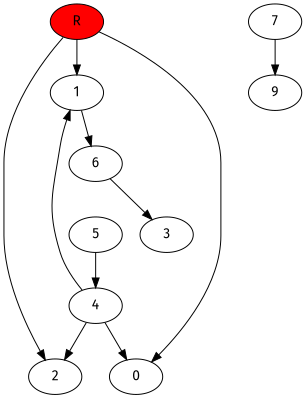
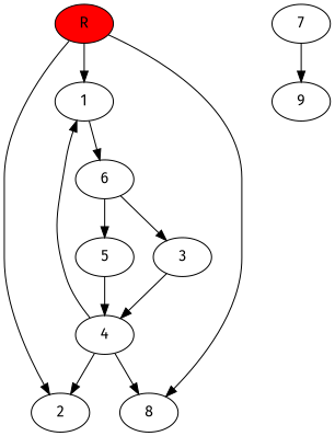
  digraph {
    fontname="Fira Sans"
    node [fontname="Fira Sans"]
    edge [fontname="Fira Sans"]
    1
    6
    3
    5
    4
    2
-   8 [label=0]
+   8
    7
    9
    R [fillcolor="#ff0000" style=filled]
    1 -> 6
    6 -> 3
+   6 -> 5
+   3 -> 4
    5 -> 4
    4 -> 1
    4 -> 2
    4 -> 8
    7 -> 9
    R -> 1
    R -> 2
    R -> 8
  }
